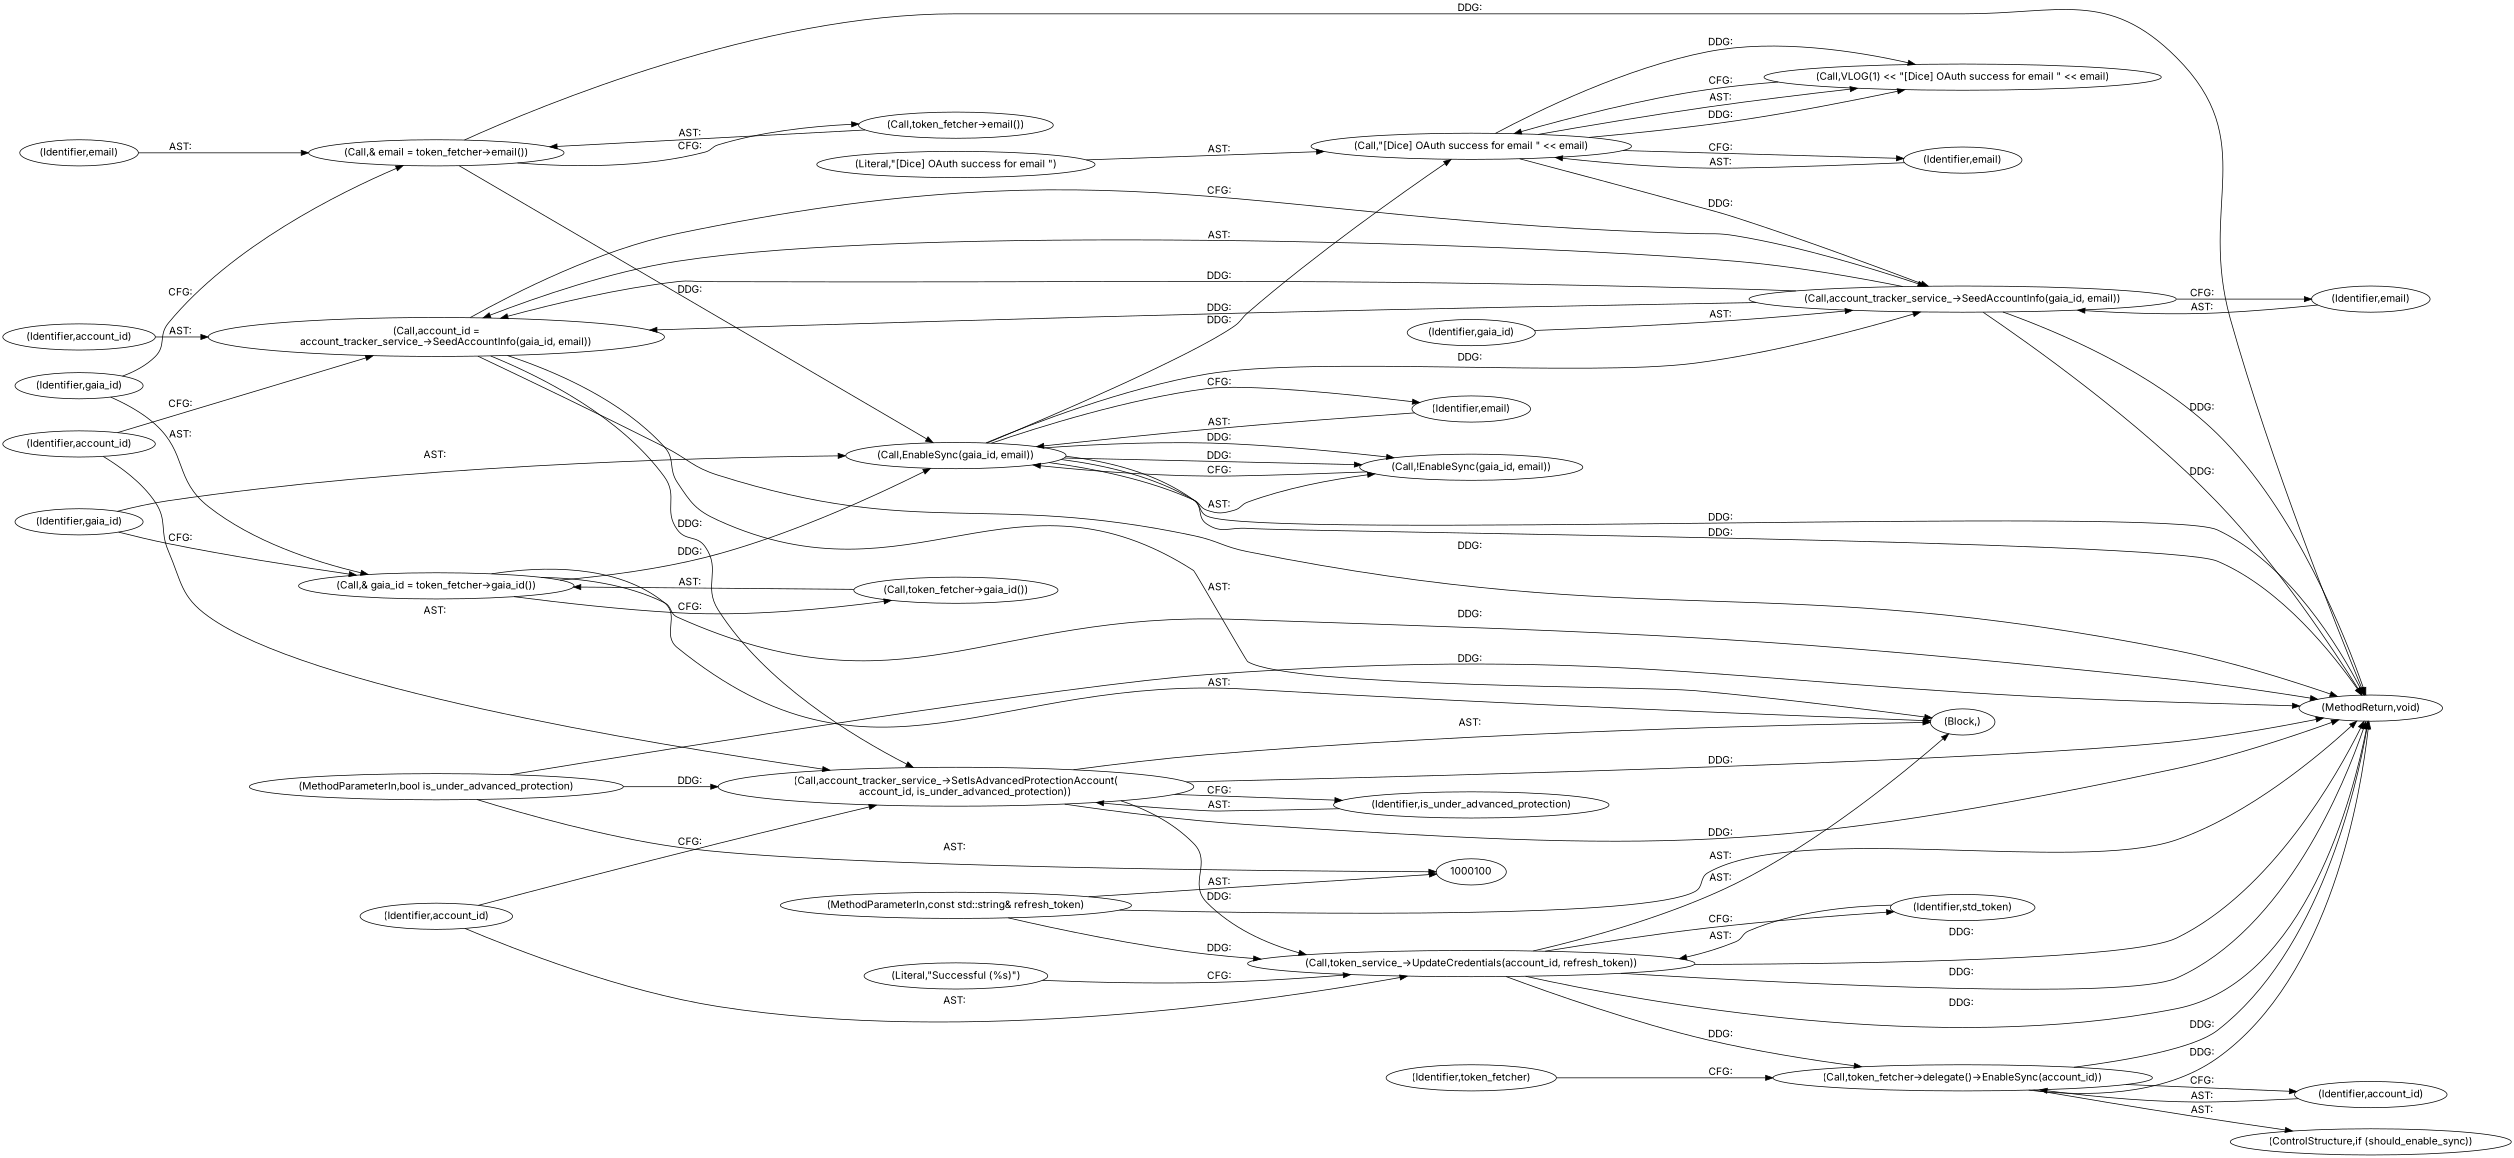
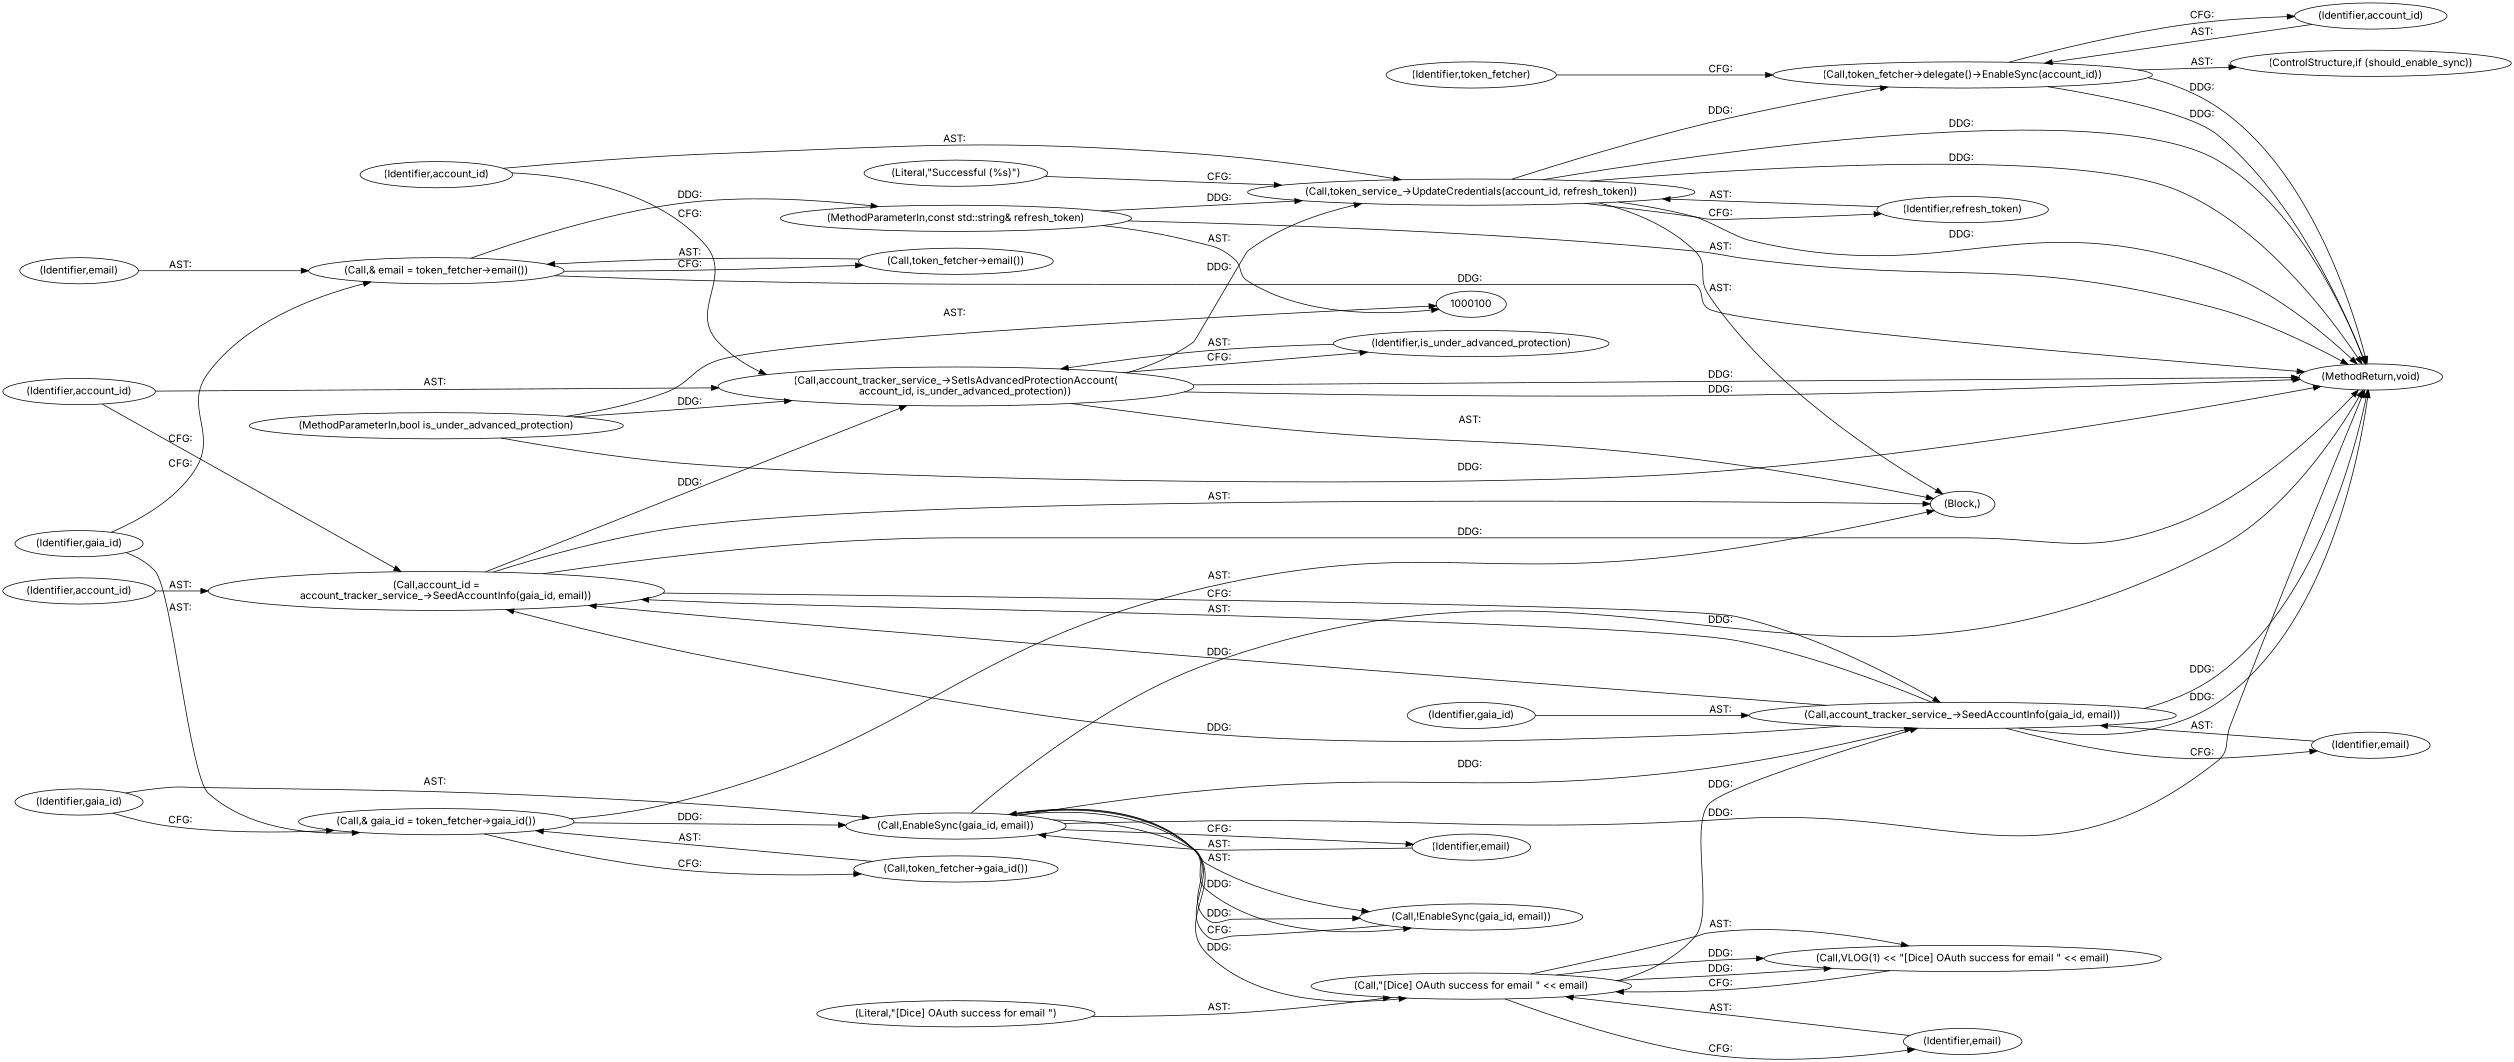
  digraph {
    fontname=Inter
    rankdir=LR
    node [fontname=Inter]
    edge [fontname=Inter]
    n1 [label="(Call,token_service_->UpdateCredentials(account_id, refresh_token))"]
    n2 [label="(Call,token_fetcher->delegate()->EnableSync(account_id))"]
-   n3 [label="(Identifier,std_token)"]
+   n3 [label="(Identifier,refresh_token)"]
    n4 [label="(MethodReturn,void)"]
    n5 [label="(Block,)"]
    n6 [label="(ControlStructure,if (should_enable_sync))"]
    n7 [label="(Identifier,account_id)"]
    n8 [label="(Call,account_tracker_service_->SetIsAdvancedProtectionAccount(\n       account_id, is_under_advanced_protection))"]
    n9 [label="(Identifier,is_under_advanced_protection)"]
    n10 [label="(Call,account_id =\n       account_tracker_service_->SeedAccountInfo(gaia_id, email))"]
    n11 [label="(Call,account_tracker_service_->SeedAccountInfo(gaia_id, email))"]
    n12 [label="(Identifier,email)"]
    n13 [label="(Call,EnableSync(gaia_id, email))"]
    n14 [label="(Call,\"[Dice] OAuth success for email \" << email)"]
    n15 [label="(Call,!EnableSync(gaia_id, email))"]
    n16 [label="(Identifier,email)"]
    n17 [label="(Call,VLOG(1) << \"[Dice] OAuth success for email \" << email)"]
    n18 [label="(Identifier,email)"]
    n19 [label="(Call,& gaia_id = token_fetcher->gaia_id())"]
    n20 [label="(Call,token_fetcher->gaia_id())"]
    n21 [label="(Call,& email = token_fetcher->email())"]
    n22 [label="(Call,token_fetcher->email())"]
    n23 [label="(MethodParameterIn,bool is_under_advanced_protection)"]
    1000100
    n25 [label="(MethodParameterIn,const std::string& refresh_token)"]
    n26 [label="(Identifier,gaia_id)"]
    n27 [label="(Identifier,account_id)"]
    n28 [label="(Identifier,email)"]
    n29 [label="(Literal,\"[Dice] OAuth success for email \")"]
    n30 [label="(Identifier,token_fetcher)"]
    n31 [label="(Identifier,account_id)"]
    n32 [label="(Identifier,gaia_id)"]
    n33 [label="(Identifier,gaia_id)"]
    n34 [label="(Identifier,account_id)"]
    n35 [label="(Literal,\"Successful (%s)\")"]
    n1 -> n2 [label="DDG: "]
    n1 -> n3 [label="CFG: "]
    n1 -> n4 [label="DDG: "]
    n1 -> n4 [label="DDG: "]
    n1 -> n4 [label="DDG: "]
    n1 -> n5 [label="AST: "]
    n2 -> n4 [label="DDG: "]
    n2 -> n4 [label="DDG: "]
    n2 -> n6 [label="AST: "]
    n2 -> n7 [label="CFG: "]
    n3 -> n1 [label="AST: "]
    n7 -> n2 [label="AST: "]
    n8 -> n1 [label="DDG: "]
    n8 -> n4 [label="DDG: "]
    n8 -> n4 [label="DDG: "]
    n8 -> n5 [label="AST: "]
    n8 -> n9 [label="CFG: "]
    n9 -> n8 [label="AST: "]
    n10 -> n4 [label="DDG: "]
    n10 -> n5 [label="AST: "]
    n10 -> n8 [label="DDG: "]
    n10 -> n11 [label="CFG: "]
    n11 -> n4 [label="DDG: "]
    n11 -> n4 [label="DDG: "]
    n11 -> n10 [label="AST: "]
    n11 -> n10 [label="DDG: "]
    n11 -> n10 [label="DDG: "]
    n11 -> n12 [label="CFG: "]
    n12 -> n11 [label="AST: "]
    n13 -> n4 [label="DDG: "]
    n13 -> n4 [label="DDG: "]
    n13 -> n11 [label="DDG: "]
    n13 -> n14 [label="DDG: "]
    n13 -> n15 [label="AST: "]
    n13 -> n15 [label="DDG: "]
    n13 -> n15 [label="DDG: "]
    n13 -> n16 [label="CFG: "]
    n14 -> n11 [label="DDG: "]
    n14 -> n17 [label="AST: "]
    n14 -> n17 [label="DDG: "]
    n14 -> n17 [label="DDG: "]
    n14 -> n18 [label="CFG: "]
    n15 -> n13 [label="CFG: "]
    n16 -> n13 [label="AST: "]
    n17 -> n14 [label="CFG: "]
    n18 -> n14 [label="AST: "]
-   n19 -> n4 [label="DDG: "]
    n19 -> n5 [label="AST: "]
    n19 -> n13 [label="DDG: "]
    n19 -> n20 [label="CFG: "]
    n20 -> n19 [label="AST: "]
    n21 -> n4 [label="DDG: "]
-   n21 -> n13 [label="DDG: "]
+   n21 -> n25 [label="DDG: "]
    n21 -> n22 [label="CFG: "]
    n22 -> n21 [label="AST: "]
    n23 -> n4 [label="DDG: "]
    n23 -> n8 [label="DDG: "]
    n23 -> 1000100 [label="AST: "]
    n25 -> n1 [label="DDG: "]
    n25 -> n4 [label="AST: "]
    n25 -> 1000100 [label="AST: "]
    n26 -> n19 [label="AST: "]
    n26 -> n21 [label="CFG: "]
    n27 -> n10 [label="AST: "]
    n28 -> n21 [label="AST: "]
    n29 -> n14 [label="AST: "]
    n30 -> n2 [label="CFG: "]
    n31 -> n8 [label="AST: "]
    n31 -> n10 [label="CFG: "]
    n32 -> n13 [label="AST: "]
    n32 -> n19 [label="CFG: "]
    n33 -> n11 [label="AST: "]
    n34 -> n1 [label="AST: "]
    n34 -> n8 [label="CFG: "]
    n35 -> n1 [label="CFG: "]
  }
